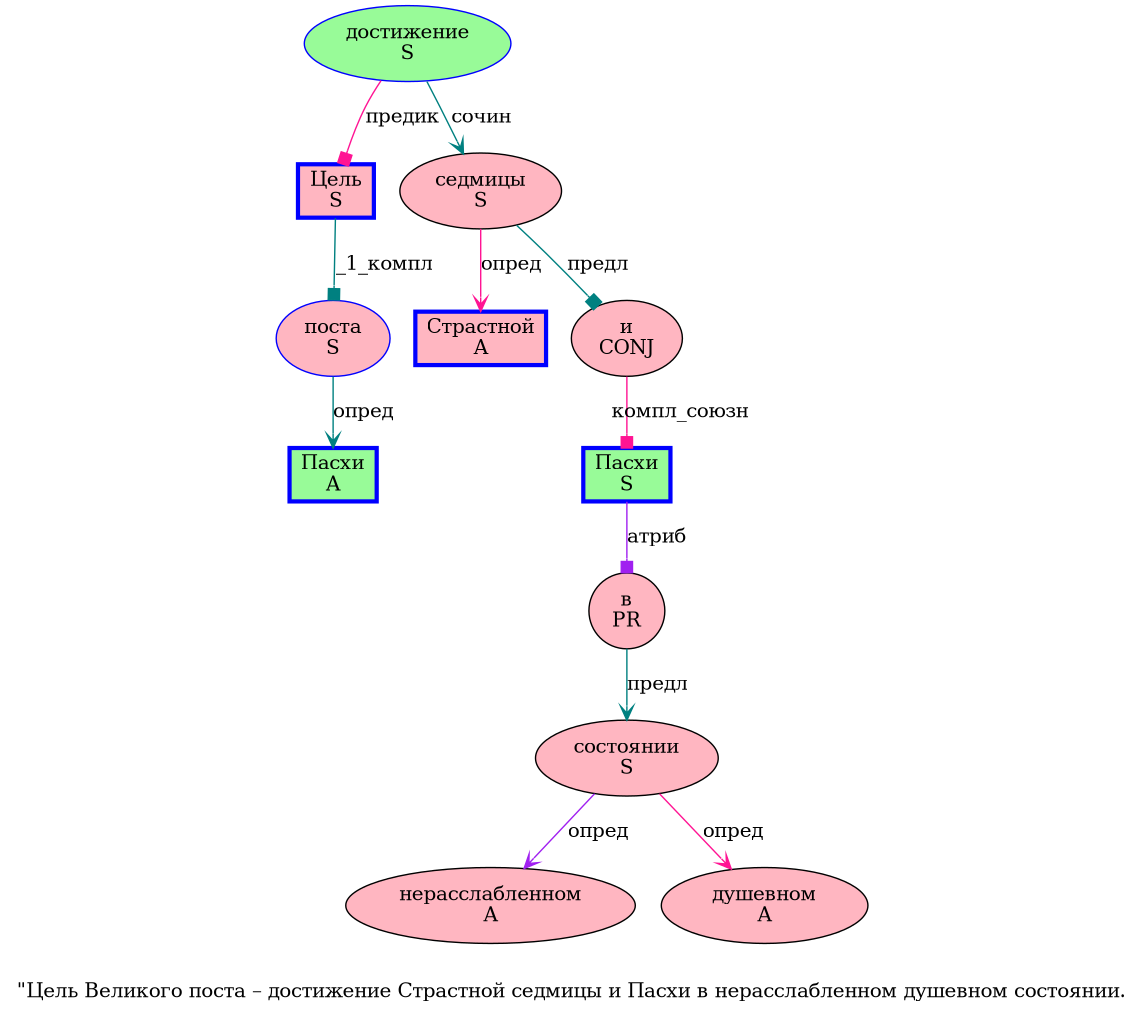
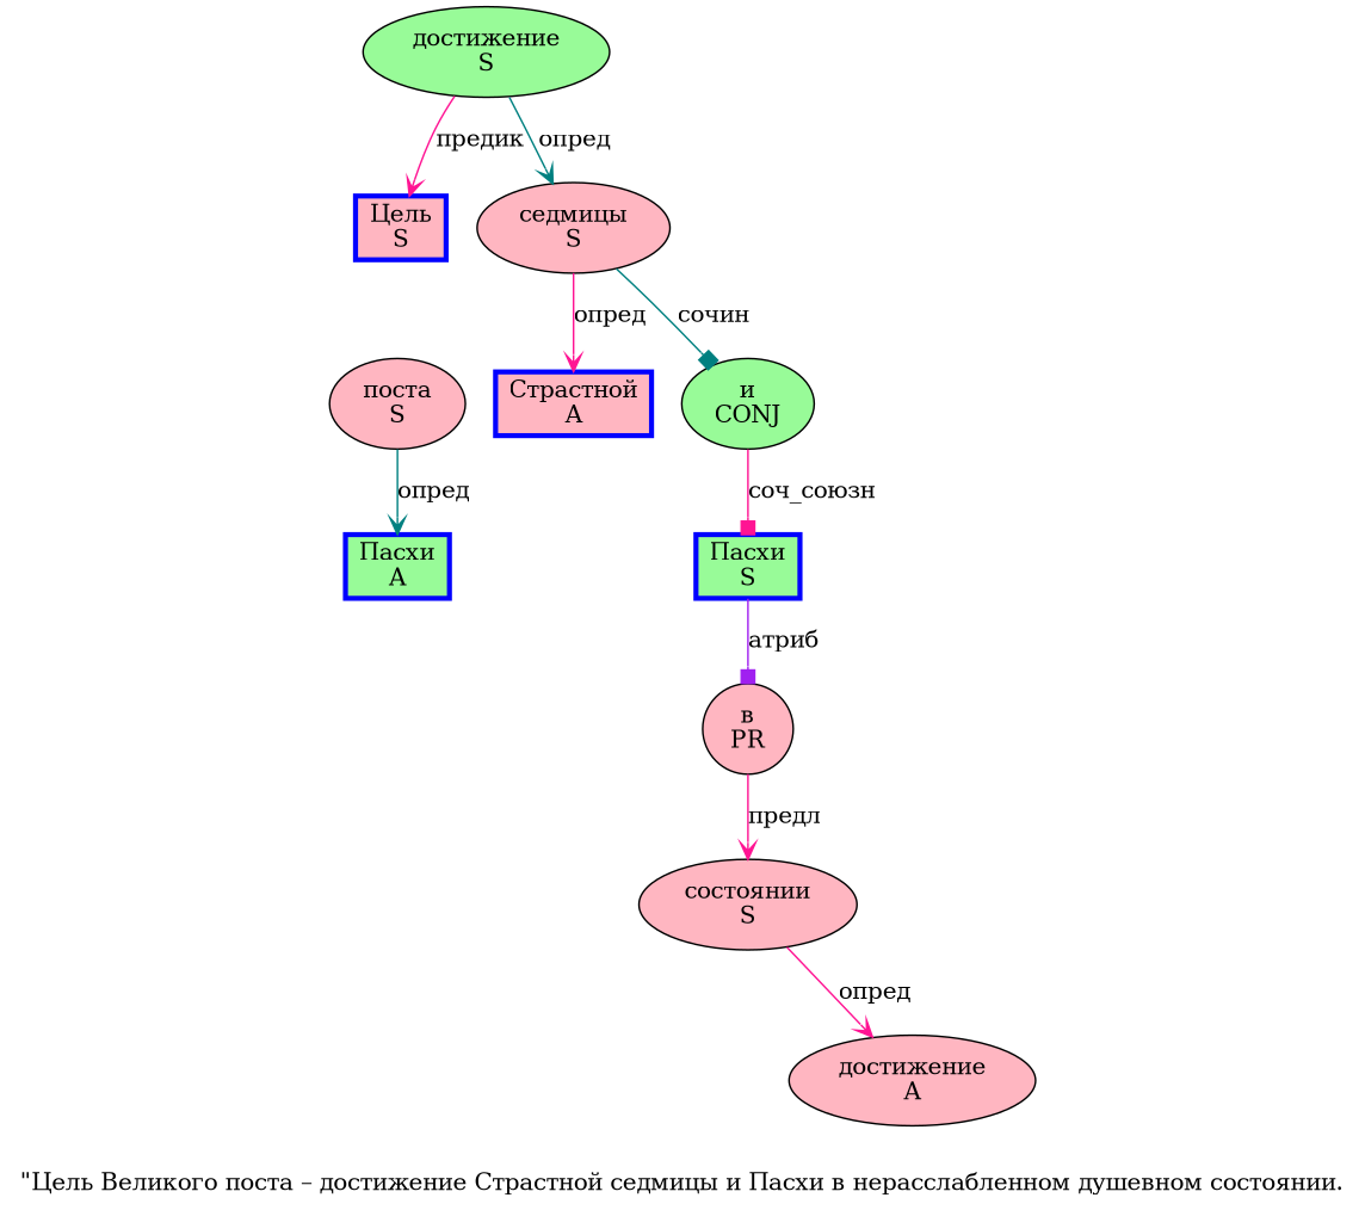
  digraph {
    label="\"Цель Великого поста – достижение Страстной седмицы и Пасхи в нерасслабленном душевном состоянии."
    node [fillcolor=lightpink penwidth=1 shape=ellipse style=filled]
    edge [arrowhead=vee color=deeppink]
    n1 [color=blue label="Цель\nS" penwidth=3 shape=box]
-   n2 [label="поста\nS" color=blue]
+   n2 [label="поста\nS"]
    n3 [color=blue fillcolor=palegreen label="Пасхи\nA" penwidth=3 shape=box]
-   n4 [fillcolor=palegreen label="достижение\nS" color=blue]
+   n4 [fillcolor=palegreen label="достижение\nS"]
    n5 [label="седмицы\nS"]
    n6 [color=blue label="Страстной\nA" penwidth=3 shape=box]
-   n7 [label="и\nCONJ"]
+   n7 [fillcolor=palegreen label="и\nCONJ"]
    n8 [color=blue fillcolor=palegreen label="Пасхи\nS" penwidth=3 shape=box]
    n9 [label="в\nPR"]
    n10 [label="состоянии\nS"]
-   n11 [label="нерасслабленном\nA"]
-   n12 [label="душевном\nA"]
-   n1 -> n2 [arrowhead=box color=teal label="_1_компл"]
+   n12 [label="достижение\nA"]
    n2 -> n3 [color=teal label="опред"]
-   n4 -> n1 [arrowhead=box label="предик"]
-   n4 -> n5 [color=teal label="сочин"]
+   n4 -> n1 [label="предик"]
+   n4 -> n5 [color=teal label="опред"]
    n5 -> n6 [label="опред"]
-   n5 -> n7 [arrowhead=box color=teal label="предл"]
-   n7 -> n8 [arrowhead=box label="компл_союзн"]
+   n5 -> n7 [arrowhead=box color=teal label="сочин"]
+   n7 -> n8 [arrowhead=box label="соч_союзн"]
    n8 -> n9 [arrowhead=box color=purple label="атриб"]
-   n9 -> n10 [color=teal label="предл"]
-   n10 -> n11 [color=purple label="опред"]
+   n9 -> n10 [label="предл"]
    n10 -> n12 [label="опред"]
  }
